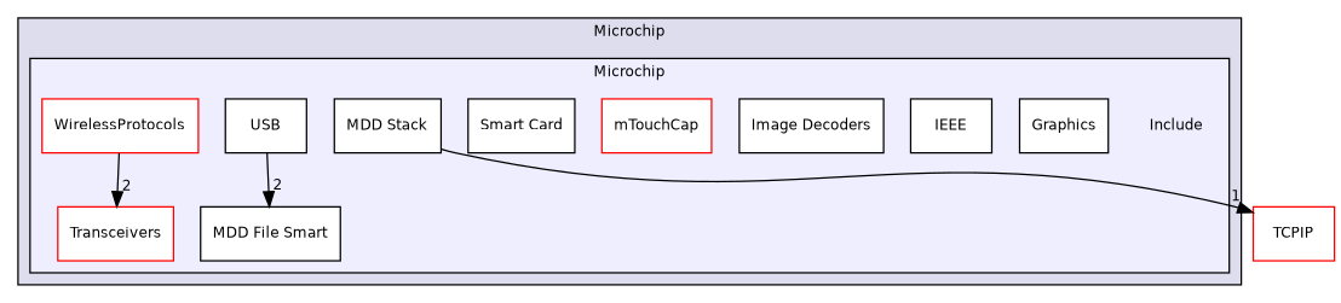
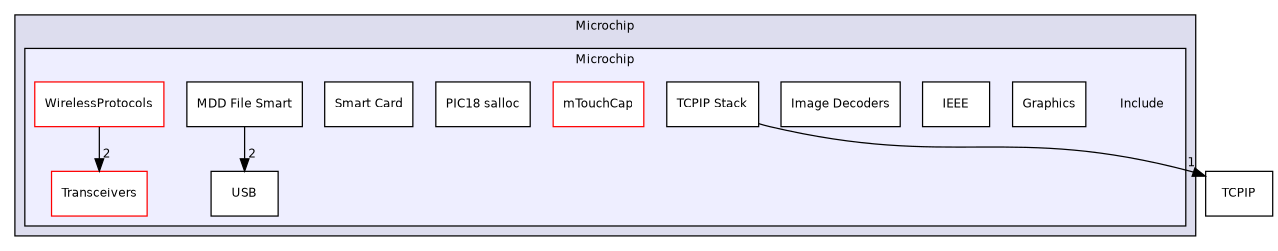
  digraph {
    compound=true
    node [fontname=Helvetica fontsize=10 shape=box color=black fillcolor=white style=filled]
    edge [headlabel=2 labeldistance=1.5 labelfontname=Helvetica labelfontsize=10]
    n1 [label=Include shape=plaintext color="" fillcolor="" style=""]
    n2 [label=Graphics]
    n3 [label=IEEE]
    n4 [label="Image Decoders"]
    n5 [label="MDD File Smart"]
    n6 [color=red label=mTouchCap]
+   n7 [label="PIC18 salloc"]
    n8 [label="Smart Card"]
-   n9 [label="MDD Stack"]
+   n9 [label="TCPIP Stack"]
    n10 [color=red label=Transceivers]
    n11 [label=USB]
    n12 [color=red label=WirelessProtocols]
-   n13 [color=red label=TCPIP]
+   n13 [label=TCPIP]
    subgraph cluster_1 {
      bgcolor="#ddddee"
      fontname=Helvetica
      fontsize=10
      label=Microchip
      pencolor=black
      subgraph cluster_2 {
        bgcolor="#eeeeff"
        fontname=Helvetica
        fontsize=10
        label=Microchip
        pencolor=black
        n1
        n2
        n3
        n4
        n5
        n6
+       n7
        n8
        n9
        n10
        n11
        n12
      }
    }
    n9 -> n13 [headlabel=1]
-   n11 -> n5
+   n5 -> n11
    n12 -> n10
  }
